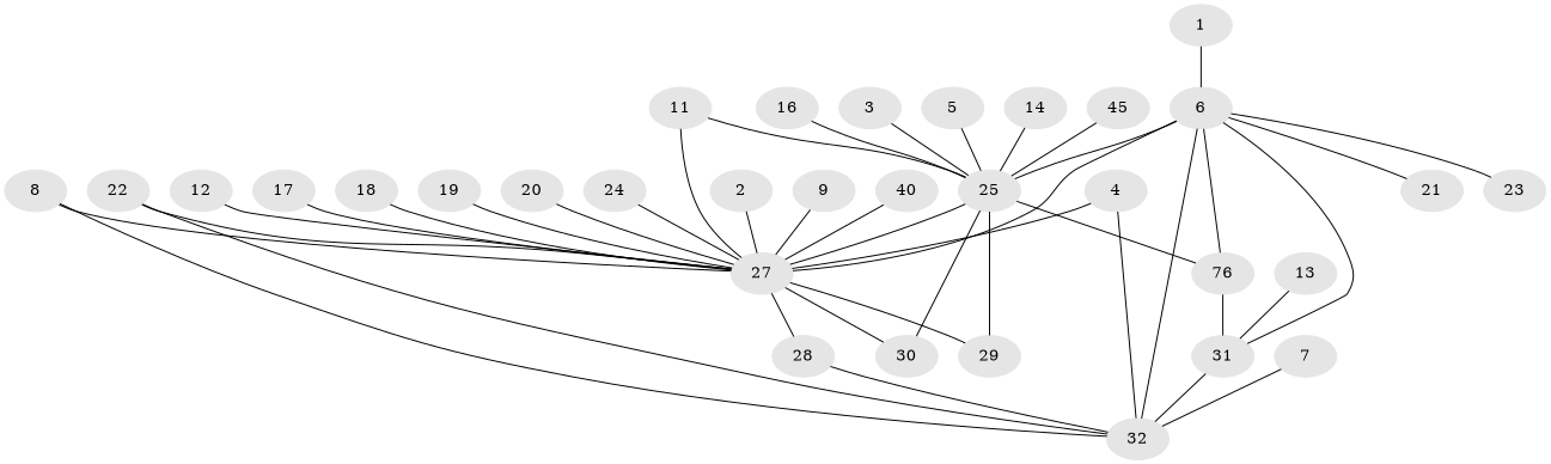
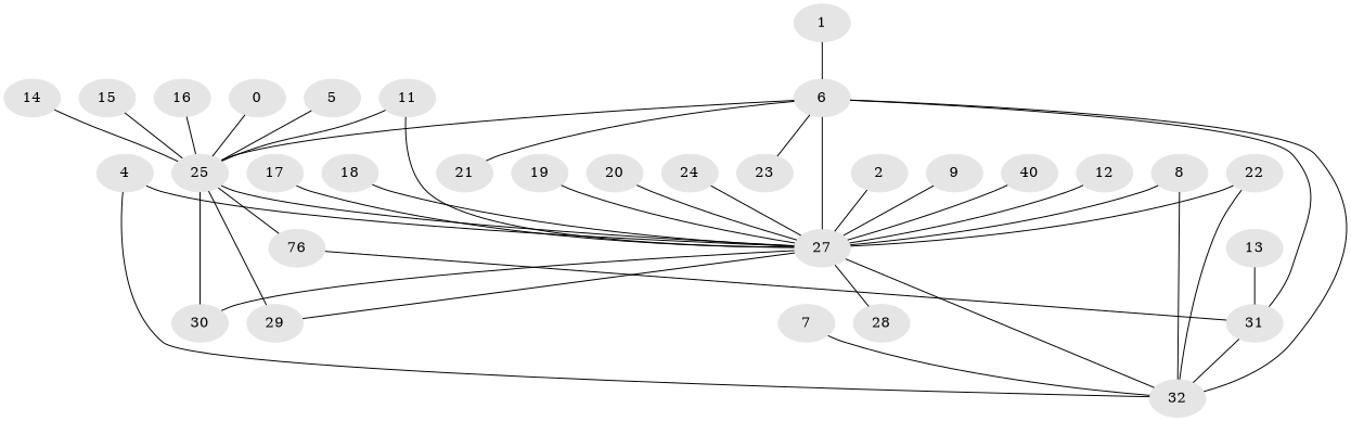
  graph {
    node [color=gray90 style=filled]
    edge [weight=1.0]
    1
    6
    27
    25
    32
    21
    23
    n8 [label=76]
    31
    2
    29
    30
    28
-   3
+   3 [label=0]
    4
    5
    7
    8
    9
    n20 [label=40]
    11
    12
    13
    14
-   15 [label=45]
+   15
    16
    17
    18
    19
    20
    22
    24
    1 -- 6
    6 -- 27 [weight=3.0]
    6 -- 25 [weight=2.0]
    6 -- 32 [weight=2.0]
    6 -- 21
    6 -- 23
-   6 -- n8 [weight=3.0]
    6 -- 31
-   28 -- 32
+   27 -- 32
    27 -- 29
    27 -- 30
    27 -- 28
    25 -- 27
    25 -- n8 [weight=2.0]
    25 -- 29 [weight=2.0]
    25 -- 30 [weight=2.0]
    n8 -- 31
    31 -- 32
    2 -- 27
    3 -- 25
    4 -- 27
    4 -- 32
    5 -- 25
    7 -- 32
    8 -- 27
    8 -- 32
    9 -- 27
    n20 -- 27
    11 -- 27
    11 -- 25
    12 -- 27
    13 -- 31
    14 -- 25
    15 -- 25
    16 -- 25
    17 -- 27
    18 -- 27
    19 -- 27
    20 -- 27
    22 -- 27
    22 -- 32
    24 -- 27
  }
